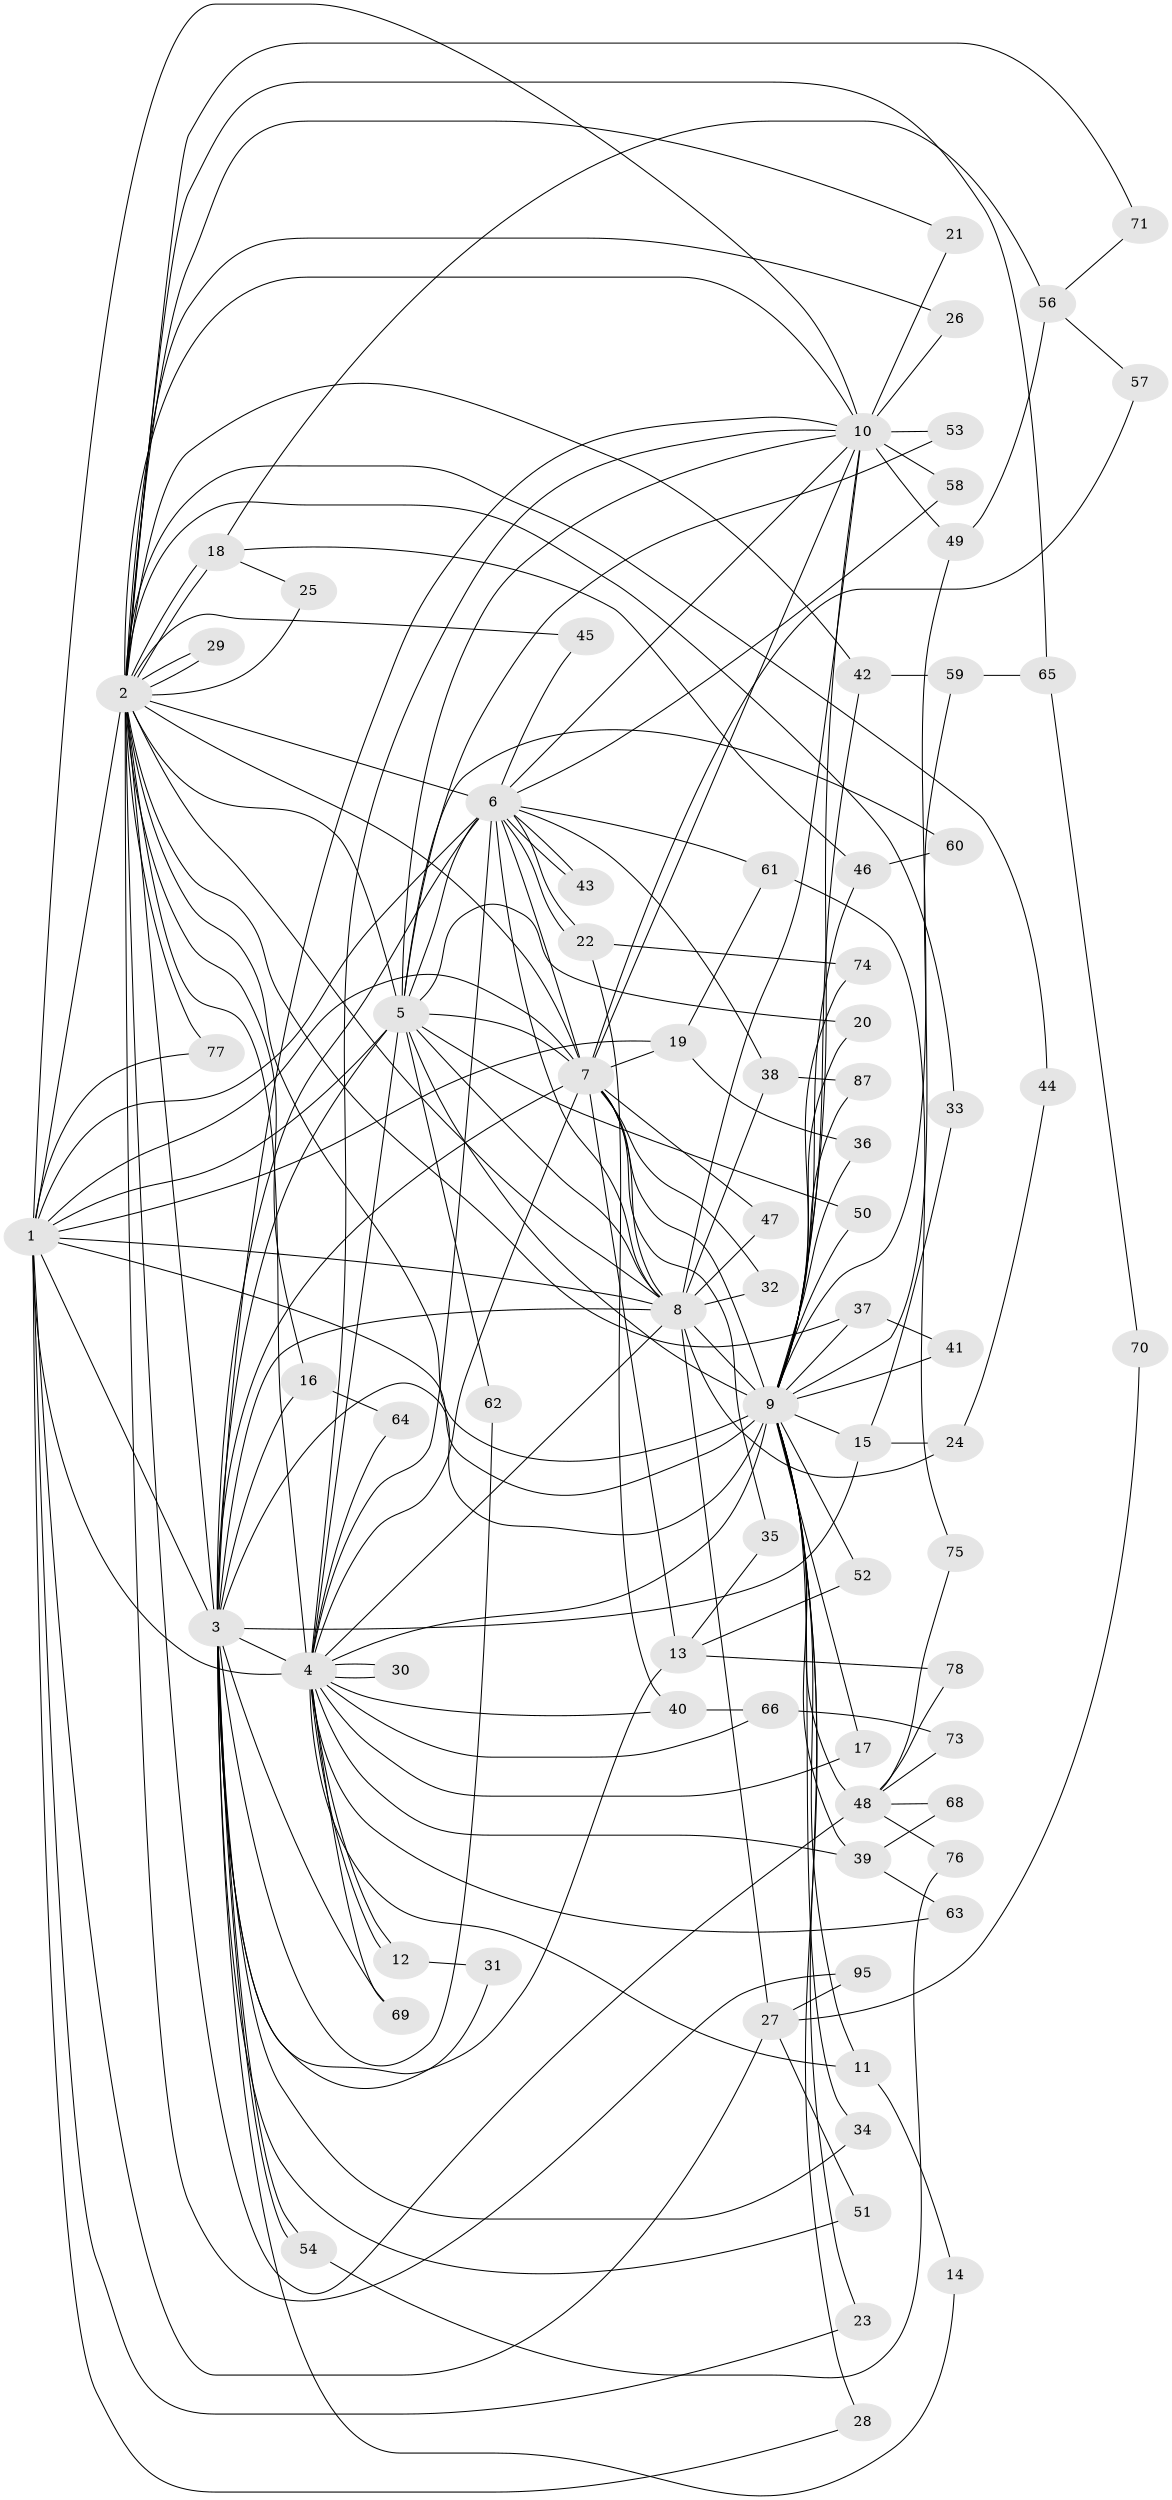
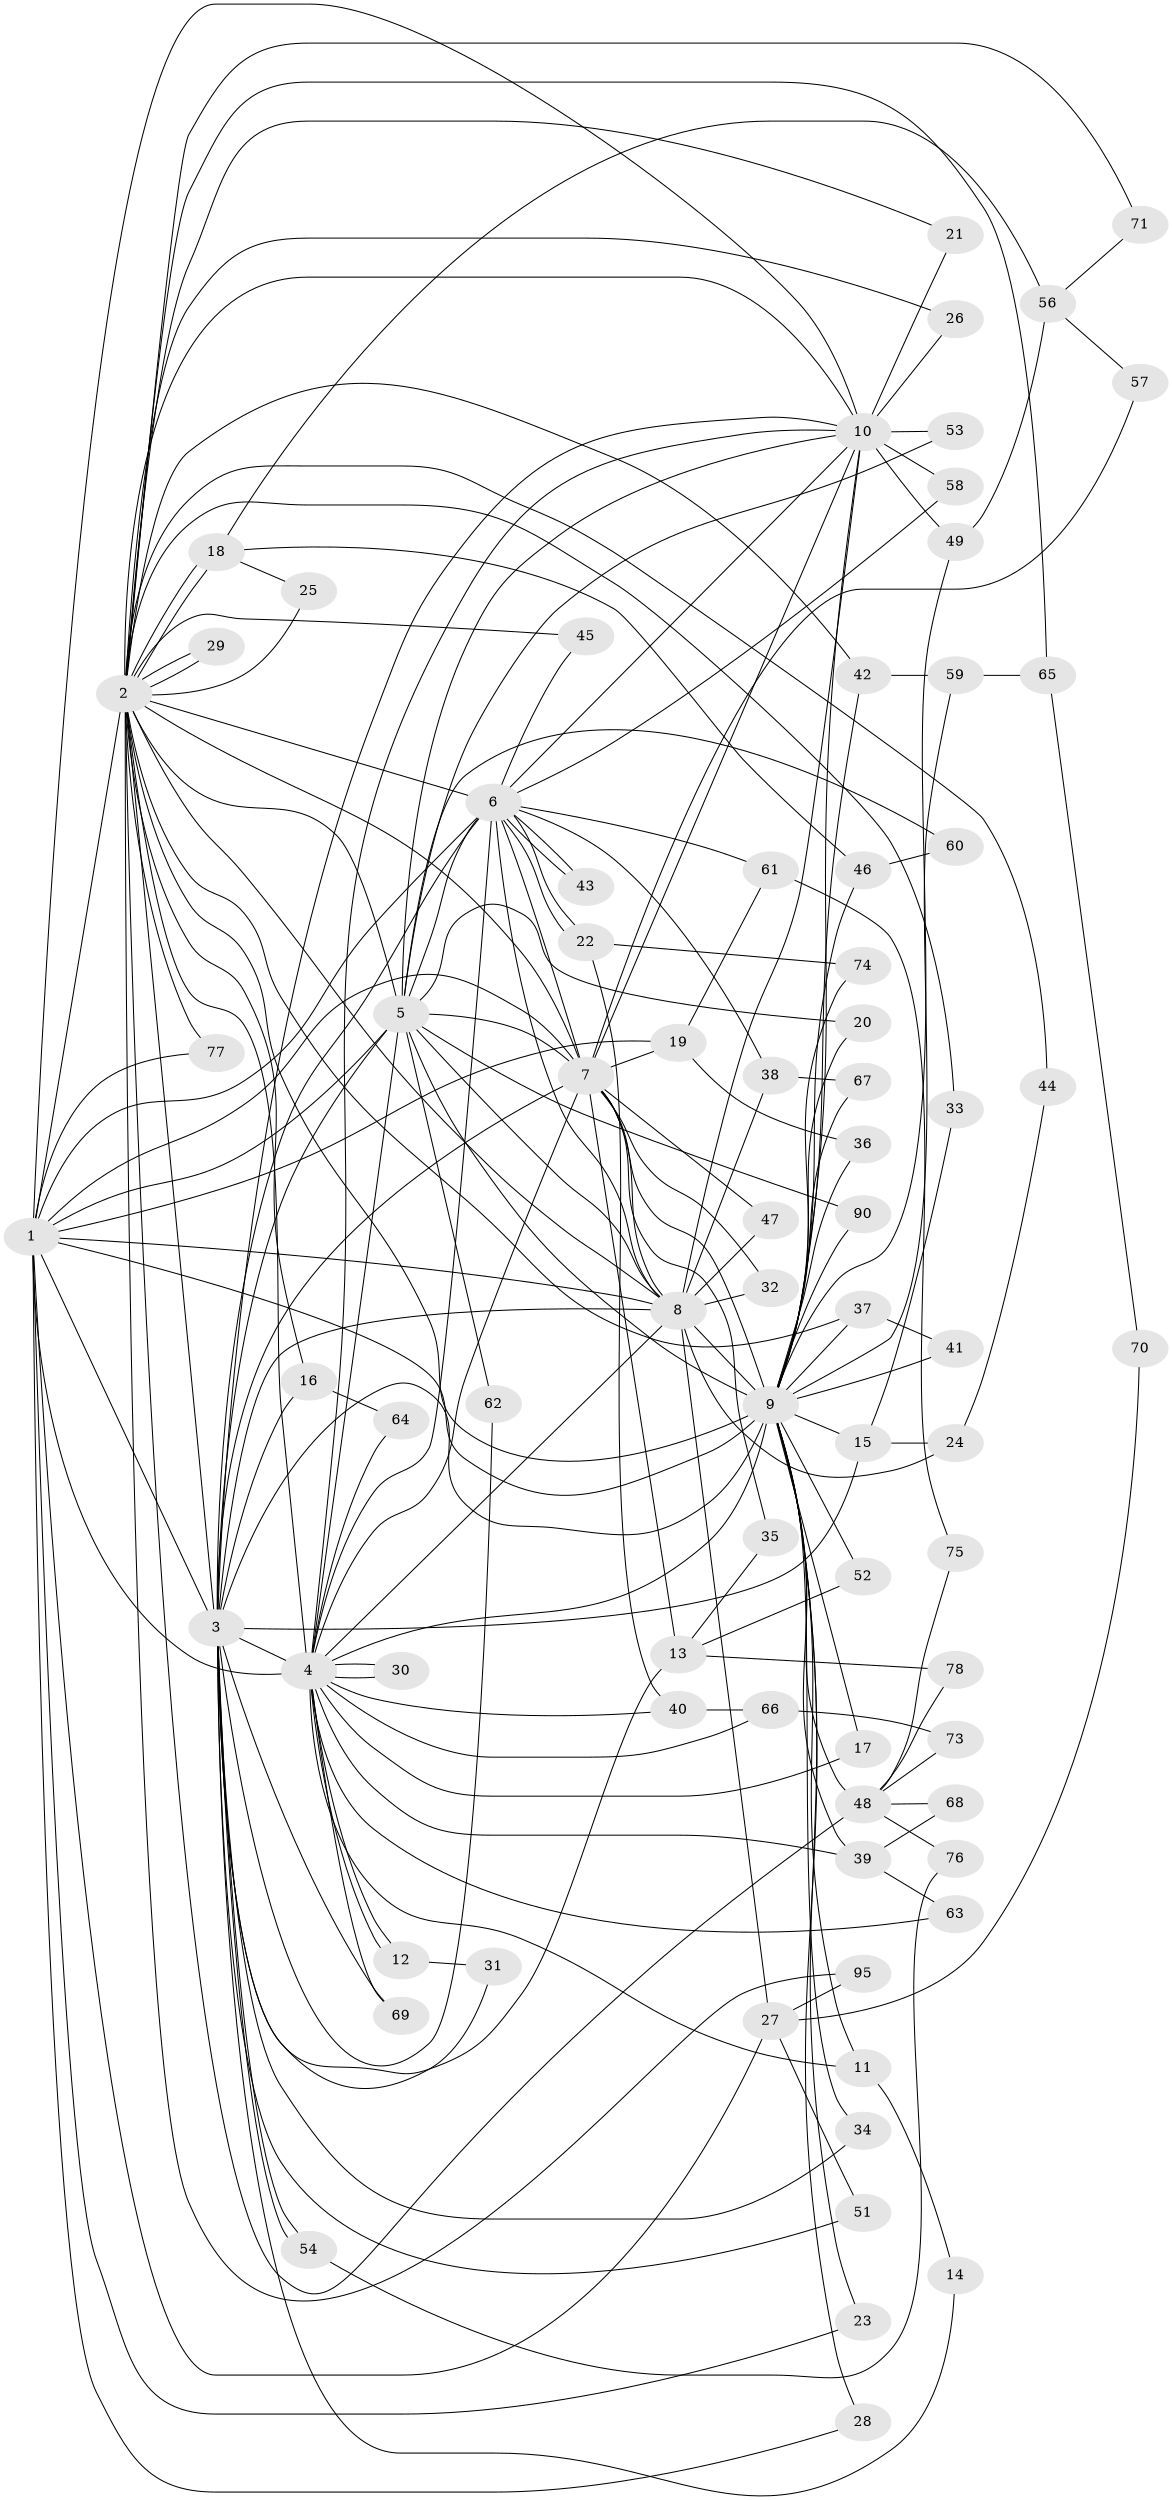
  graph {
    rankdir=LR
    node [color=gray90 style=filled]
    1
    2
    3
    4
    5
    6
    7
    8
    9
    10
    19
    23
    27
    28
    77
    16
    18
    21
    25
    26
    29
    33
    37
    42
    44
    45
    48
    n28 [label=95]
    65
    71
    13
    14
    15
    31
    34
    51
    54
    62
    69
    11
    12
    17
    30
    39
    40
    63
    64
    66
    20
-   50
+   50 [label=90]
    53
    60
    22
    38
    43
    58
    61
    32
    35
    47
    57
    24
    36
    41
    46
    49
    52
    59
-   67 [label=87]
+   67
    74
    70
    56
    76
    78
    68
    73
    75
    1 -- 2
    1 -- 3
    1 -- 4
    1 -- 5
    1 -- 6
    1 -- 7
    1 -- 8
    1 -- 9
    1 -- 10
    1 -- 19
    1 -- 23
    1 -- 27
    1 -- 28
    1 -- 77
    2 -- 3
    2 -- 4
    2 -- 5
    2 -- 6
    2 -- 7
    2 -- 8
    2 -- 9
    2 -- 10
    2 -- 77
    2 -- 16
    2 -- 18
    2 -- 18
    2 -- 21
    2 -- 25
    2 -- 26
    2 -- 29
    2 -- 29
    2 -- 33
    2 -- 37
    2 -- 42
    2 -- 44
    2 -- 45
    2 -- 48
    2 -- n28
    2 -- 65
    2 -- 71
    3 -- 4
    3 -- 5
    3 -- 6
    3 -- 7
    3 -- 8
    3 -- 9
    3 -- 10
    3 -- 16
    3 -- 13
    3 -- 14
    3 -- 15
    3 -- 31
    3 -- 34
    3 -- 51
    3 -- 54
    3 -- 54
    3 -- 62
    3 -- 69
    4 -- 5
    4 -- 6
    4 -- 7
    4 -- 8
    4 -- 9
    4 -- 10
    4 -- 69
    4 -- 11
    4 -- 12
    4 -- 12
    4 -- 17
    4 -- 30
    4 -- 30
    4 -- 39
    4 -- 40
    4 -- 63
    4 -- 64
    4 -- 66
    5 -- 6
    5 -- 7
    5 -- 8
    5 -- 9
    5 -- 10
    5 -- 62
    5 -- 20
    5 -- 50
    5 -- 53
    5 -- 60
    6 -- 7
    6 -- 8
    6 -- 10
    6 -- 45
    6 -- 22
    6 -- 22
    6 -- 38
    6 -- 43
    6 -- 43
    6 -- 58
    6 -- 61
    7 -- 8
    7 -- 9
    7 -- 10
    7 -- 19
    7 -- 13
    7 -- 32
    7 -- 35
    7 -- 47
    7 -- 57
    8 -- 9
    8 -- 10
    8 -- 27
    8 -- 38
    8 -- 32
    8 -- 47
    8 -- 24
    9 -- 10
    9 -- 23
    9 -- 28
    9 -- 37
    9 -- 42
    9 -- 48
    9 -- 15
    9 -- 34
    9 -- 11
    9 -- 17
    9 -- 39
    9 -- 20
    9 -- 50
    9 -- 36
    9 -- 41
    9 -- 46
    9 -- 49
    9 -- 52
    9 -- 59
    9 -- 67
    9 -- 74
    10 -- 21
    10 -- 26
    10 -- 53
    10 -- 58
    10 -- 49
    19 -- 61
    19 -- 36
    27 -- n28
    27 -- 51
    27 -- 70
    16 -- 64
    18 -- 25
    18 -- 46
    18 -- 56
    37 -- 41
    42 -- 59
    48 -- 76
    48 -- 78
    48 -- 68
    48 -- 73
    48 -- 75
    65 -- 70
    13 -- 35
    13 -- 52
    13 -- 78
    15 -- 33
    15 -- 24
    54 -- 76
    11 -- 14
    12 -- 31
    39 -- 63
    39 -- 68
    40 -- 66
    66 -- 73
    22 -- 40
    22 -- 74
    38 -- 67
    61 -- 75
    24 -- 44
    46 -- 60
    49 -- 56
    59 -- 65
    56 -- 71
    56 -- 57
  }
